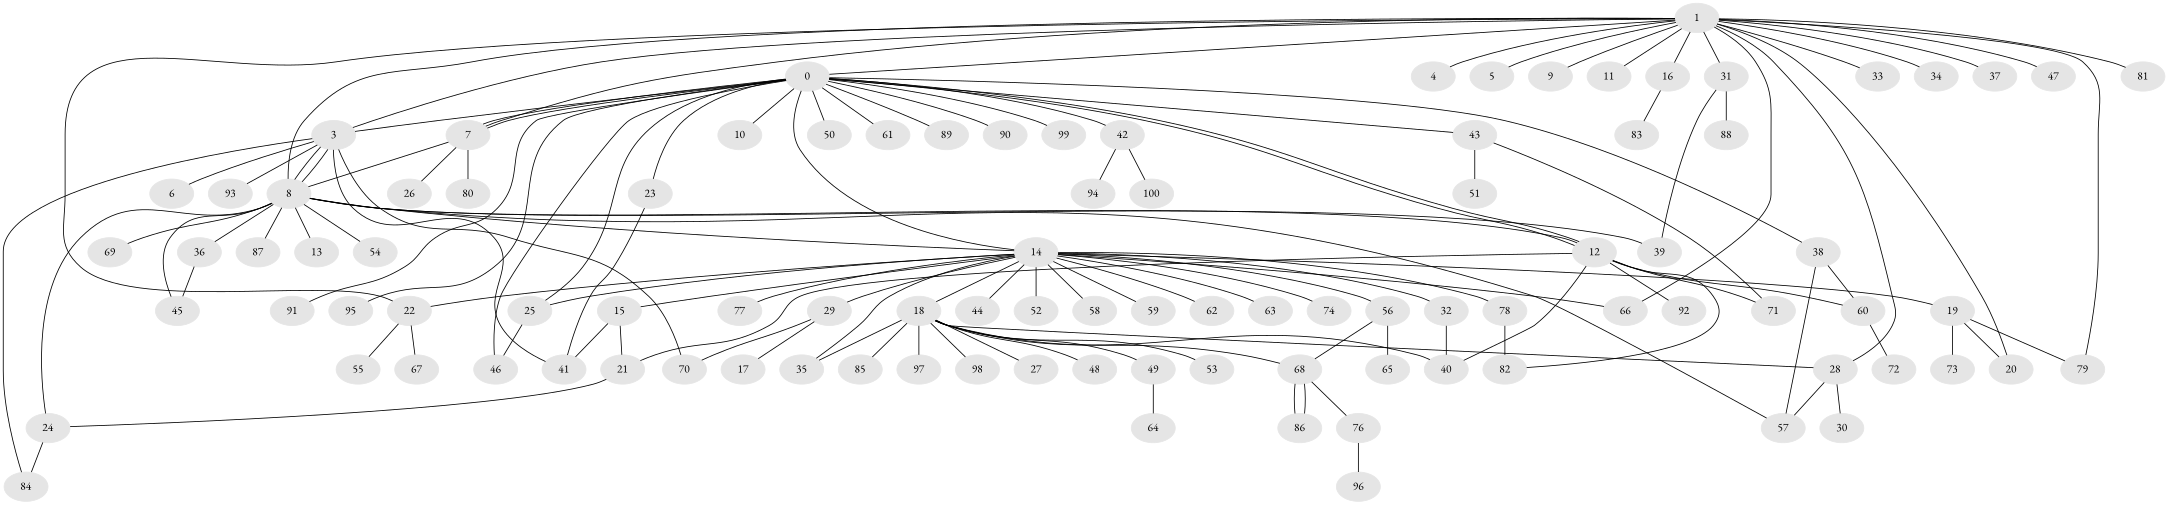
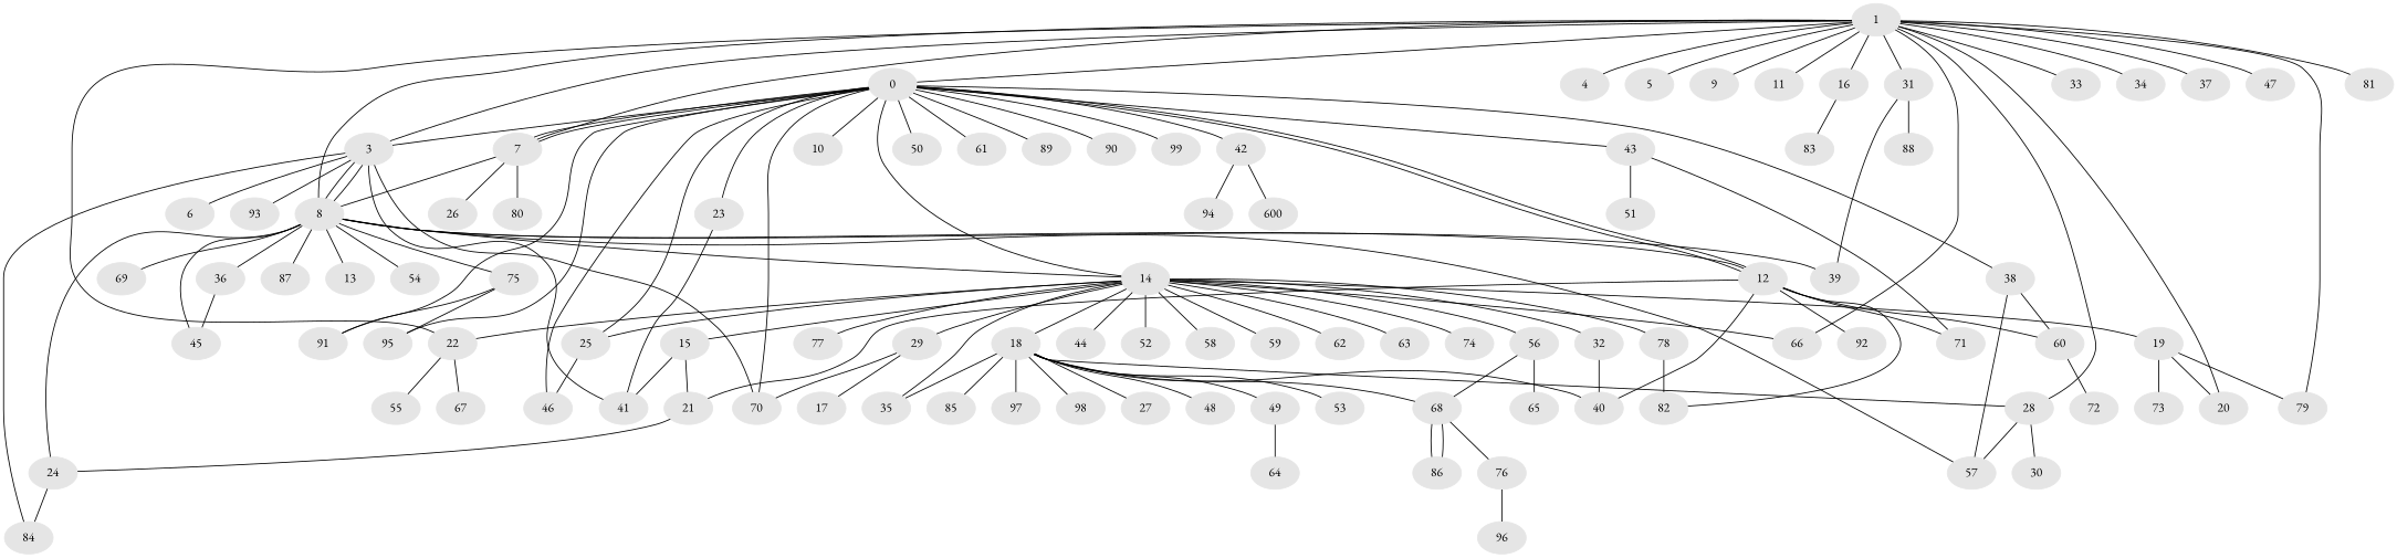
  graph {
    fontname="EB Garamond"
    node [color=gray90 fontname="EB Garamond" style=filled]
    edge [fontname="EB Garamond"]
    n1 [label=0]
    1
    3
    4
    5
    7
    8
    9
    11
    16
    20
    22
    28
    31
    33
    34
    37
    47
    66
    79
    81
    10
    12
    14
    23
    25
    38
    42
    43
    46
    50
    61
    70
    89
    90
    91
    95
    99
    6
    41
    84
    93
    26
    80
    13
    24
    36
    39
    45
    54
    57
    69
+   75
    87
    83
    55
    67
    30
    88
    21
    40
    60
    71
    82
    92
    15
    18
    19
    29
    32
    35
    44
    52
    56
    58
    59
    62
    63
    74
    77
    78
    94
-   100
+   100 [label=600]
    51
    72
    27
    48
    49
    53
    68
    85
    97
    98
    73
    17
    65
    64
    76
    86
    96
    n1 -- 3
    n1 -- 7
    n1 -- 7
    n1 -- 10
    n1 -- 12
    n1 -- 12
    n1 -- 14
    n1 -- 23
    n1 -- 25
    n1 -- 38
    n1 -- 42
    n1 -- 43
    n1 -- 46
    n1 -- 50
    n1 -- 61
+   n1 -- 70
    n1 -- 89
    n1 -- 90
    n1 -- 91
    n1 -- 95
    n1 -- 99
    1 -- n1
    1 -- 3
    1 -- 4
    1 -- 5
    1 -- 7
    1 -- 8
    1 -- 9
    1 -- 11
    1 -- 16
    1 -- 20
    1 -- 22
    1 -- 28
    1 -- 31
    1 -- 33
    1 -- 34
    1 -- 37
    1 -- 47
    1 -- 66
    1 -- 79
    1 -- 81
    3 -- 8
    3 -- 8
    3 -- 70
    3 -- 6
    3 -- 41
    3 -- 84
    3 -- 93
    7 -- 8
    7 -- 26
    7 -- 80
    8 -- 12
    8 -- 14
    8 -- 13
    8 -- 24
    8 -- 36
    8 -- 39
    8 -- 45
    8 -- 54
    8 -- 57
    8 -- 69
+   8 -- 75
    8 -- 87
    16 -- 83
    22 -- 55
    22 -- 67
    28 -- 57
    28 -- 30
    31 -- 39
    31 -- 88
    12 -- 21
    12 -- 40
    12 -- 60
    12 -- 71
    12 -- 82
    12 -- 92
    14 -- 22
    14 -- 66
    14 -- 25
    14 -- 15
    14 -- 18
    14 -- 19
    14 -- 29
    14 -- 32
    14 -- 35
    14 -- 44
    14 -- 52
    14 -- 56
    14 -- 58
    14 -- 59
    14 -- 62
    14 -- 63
    14 -- 74
    14 -- 77
    14 -- 78
    23 -- 41
    25 -- 46
    38 -- 57
    38 -- 60
    42 -- 94
    42 -- 100
    43 -- 71
    43 -- 51
    24 -- 84
    36 -- 45
+   75 -- 91
+   75 -- 95
    21 -- 24
    60 -- 72
    15 -- 41
    15 -- 21
    18 -- 28
    18 -- 40
    18 -- 35
    18 -- 27
    18 -- 48
    18 -- 49
    18 -- 53
    18 -- 68
    18 -- 85
    18 -- 97
    18 -- 98
    19 -- 20
    19 -- 79
    19 -- 73
    29 -- 70
    29 -- 17
    32 -- 40
    56 -- 68
    56 -- 65
    78 -- 82
    49 -- 64
    68 -- 76
    68 -- 86
    68 -- 86
    76 -- 96
  }
